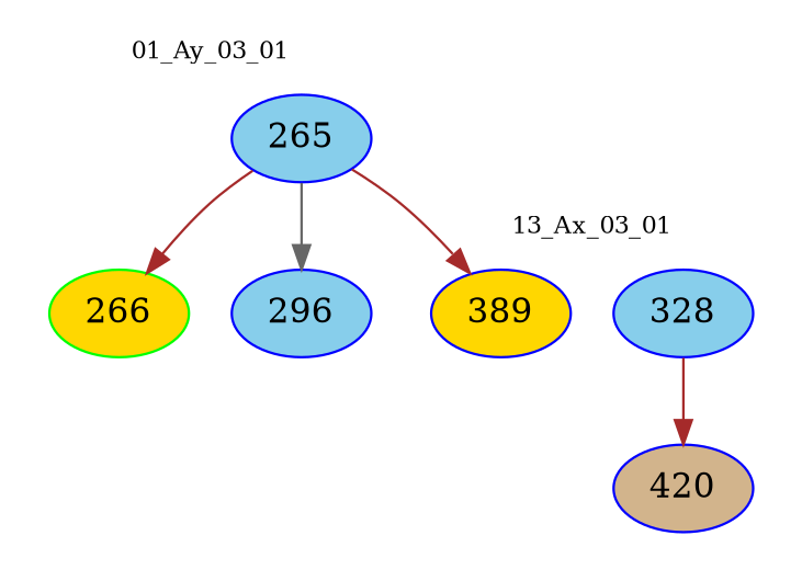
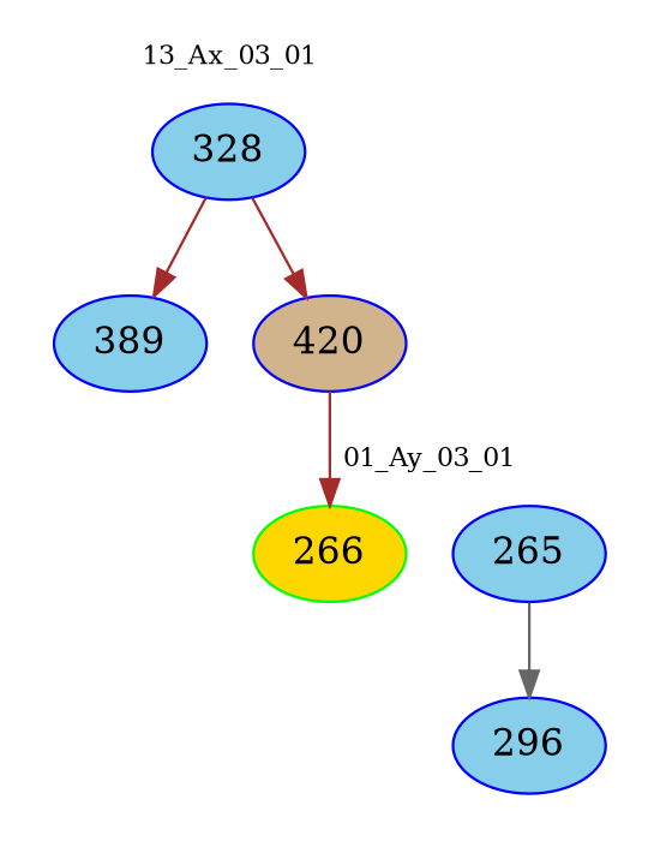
  digraph {
    node [color=blue fillcolor=skyblue style=filled]
    edge [color=brown]
    n1 [label=328]
-   n2 [fillcolor=gold label=389]
+   n2 [label=389]
    n3 [fillcolor=tan label=420]
    n4 [label=265]
    n5 [color=green fillcolor=gold label=266]
    n6 [label=296]
    subgraph cluster_1 {
      color=white
      fontsize=10
      label="13_Ax_03_01"
      n1
      n2
      n3
    }
    subgraph cluster_2 {
      color=white
      fontsize=10
      label="01_Ay_03_01"
      n4
      n5
      n6
    }
-   n4 -> n2
+   n1 -> n2
    n1 -> n3
-   n4 -> n5
+   n3 -> n5
    n4 -> n6 [color=gray40]
  }
